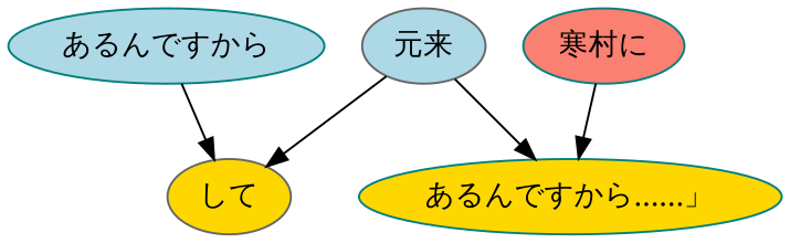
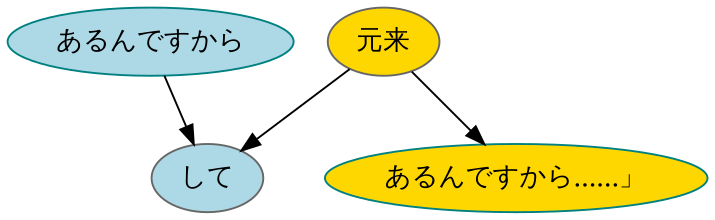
  digraph {
    fontname=Inter
    node [color=teal fillcolor=gold fontname=Inter style=filled]
    edge [fontname=Inter]
-   n1 [color=gray40 fillcolor=lightblue label="元来"]
-   n2 [color=gray40 label="して"]
+   n1 [color=gray40 label="元来"]
+   n2 [color=gray40 fillcolor=lightblue label="して"]
    n3 [label="あるんですから……」"]
    n4 [fillcolor=lightblue label="あるんですから"]
-   n5 [fillcolor=salmon label="寒村に"]
    n1 -> n2
    n1 -> n3
    n4 -> n2
-   n5 -> n3
  }
